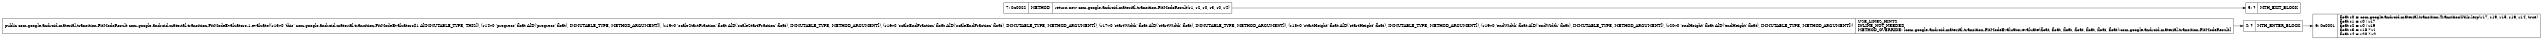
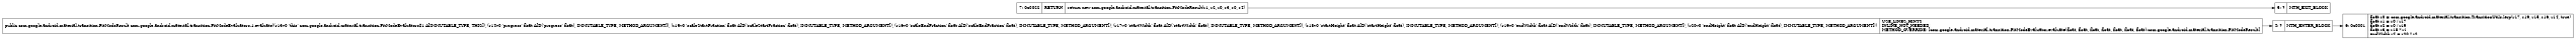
  digraph {
    rankdir=LR
    node [shape=record]
    n1 [label="{4\:\ ?|MTH_ENTER_BLOCK\l}"]
-   n2 [label="{6\:\ 0x0001|float r0 = com.google.android.material.transition.TransitionUtils.lerp(r17, r19, r15, r16, r14, true)\lfloat r1 = r0 \/ r17\lfloat r2 = r0 \/ r19\lfloat r3 = r18 * r1\lfloat r4 = r20 * r2\l}"]
-   n3 [label="{7\:\ 0x0022|METHOD\l|return new com.google.android.material.transition.FitModeResult(r1, r2, r0, r3, r0, r4)\l}"]
+   n2 [label="{6\:\ 0x0001|float r0 = com.google.android.material.transition.TransitionUtils.lerp(r17, r19, r15, r16, r14, true)\lfloat r1 = r0 \/ r17\lfloat r2 = r0 \/ r19\lfloat r3 = r18 * r1\lendWidth r4 = r20 * r2\l}"]
+   n3 [label="{7\:\ 0x0022|RETURN\l|return new com.google.android.material.transition.FitModeResult(r1, r2, r0, r3, r0, r4)\l}"]
    n4 [label="{5\:\ ?|MTH_EXIT_BLOCK\l}"]
    n5 [label="{public com.google.android.material.transition.FitModeResult com.google.android.material.transition.FitModeEvaluators.1.evaluate((r13v0 'this' com.google.android.material.transition.FitModeEvaluators$1 A[IMMUTABLE_TYPE, THIS]), (r14v0 'progress' float A[D('progress' float), IMMUTABLE_TYPE, METHOD_ARGUMENT]), (r15v0 'scaleStartFraction' float A[D('scaleStartFraction' float), IMMUTABLE_TYPE, METHOD_ARGUMENT]), (r16v0 'scaleEndFraction' float A[D('scaleEndFraction' float), IMMUTABLE_TYPE, METHOD_ARGUMENT]), (r17v0 'startWidth' float A[D('startWidth' float), IMMUTABLE_TYPE, METHOD_ARGUMENT]), (r18v0 'startHeight' float A[D('startHeight' float), IMMUTABLE_TYPE, METHOD_ARGUMENT]), (r19v0 'endWidth' float A[D('endWidth' float), IMMUTABLE_TYPE, METHOD_ARGUMENT]), (r20v0 'endHeight' float A[D('endHeight' float), IMMUTABLE_TYPE, METHOD_ARGUMENT]))  | USE_LINES_HINTS\lINLINE_NOT_NEEDED\lMETHOD_OVERRIDE: [com.google.android.material.transition.FitModeEvaluator.evaluate(float, float, float, float, float, float, float):com.google.android.material.transition.FitModeResult]\l}"]
    n1 -> n2
    n3 -> n4
    n5 -> n1
  }
